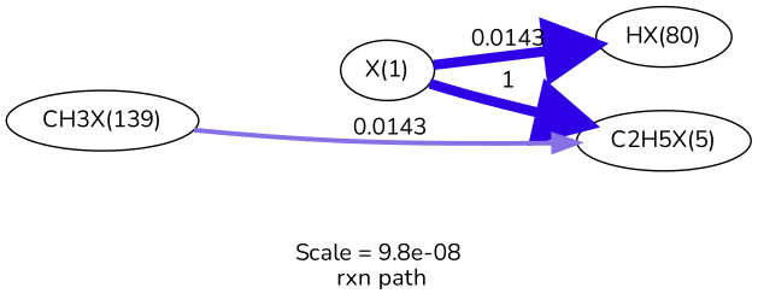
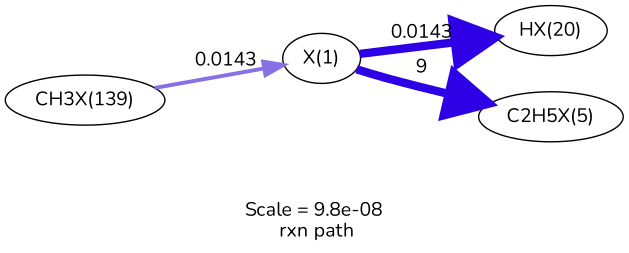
  digraph {
    fontname=Nunito
    label="Scale = 9.8e-08\l rxn path"
    rankdir=LR
    node [fontname=Nunito]
    edge [fontname=Nunito]
    n1 [label="X(1)"]
-   n2 [label="HX(80)"]
+   n2 [label="HX(20)"]
    n3 [label="C2H5X(5)"]
    n4 [label="CH3X(139)"]
    n1 -> n2 [arrowsize=2.99 color="0.7, 1.49, 0.9" label=" 0.0143" style="setlinewidth(5.99)"]
-   n1 -> n3 [arrowsize=3 color="0.7, 1.5, 0.9" label=" 1" style="setlinewidth(6)"]
-   n4 -> n3 [arrowsize=1.4 color="0.7, 0.514, 0.9" label=" 0.0143" style="setlinewidth(2.8)"]
+   n1 -> n3 [arrowsize=3 color="0.7, 1.5, 0.9" label=" 9" style="setlinewidth(6)"]
+   n4 -> n1 [arrowsize=1.4 color="0.7, 0.514, 0.9" label=" 0.0143" style="setlinewidth(2.8)"]
  }
